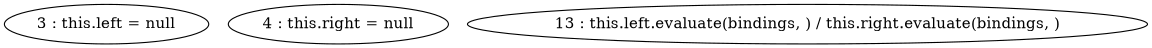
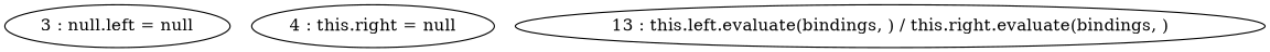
  digraph {
-   "3 : this.left = null"
+   "3 : this.left = null" [label="3 : null.left = null"]
    "4 : this.right = null"
    "13 : this.left.evaluate(bindings, ) / this.right.evaluate(bindings, )"
  }
